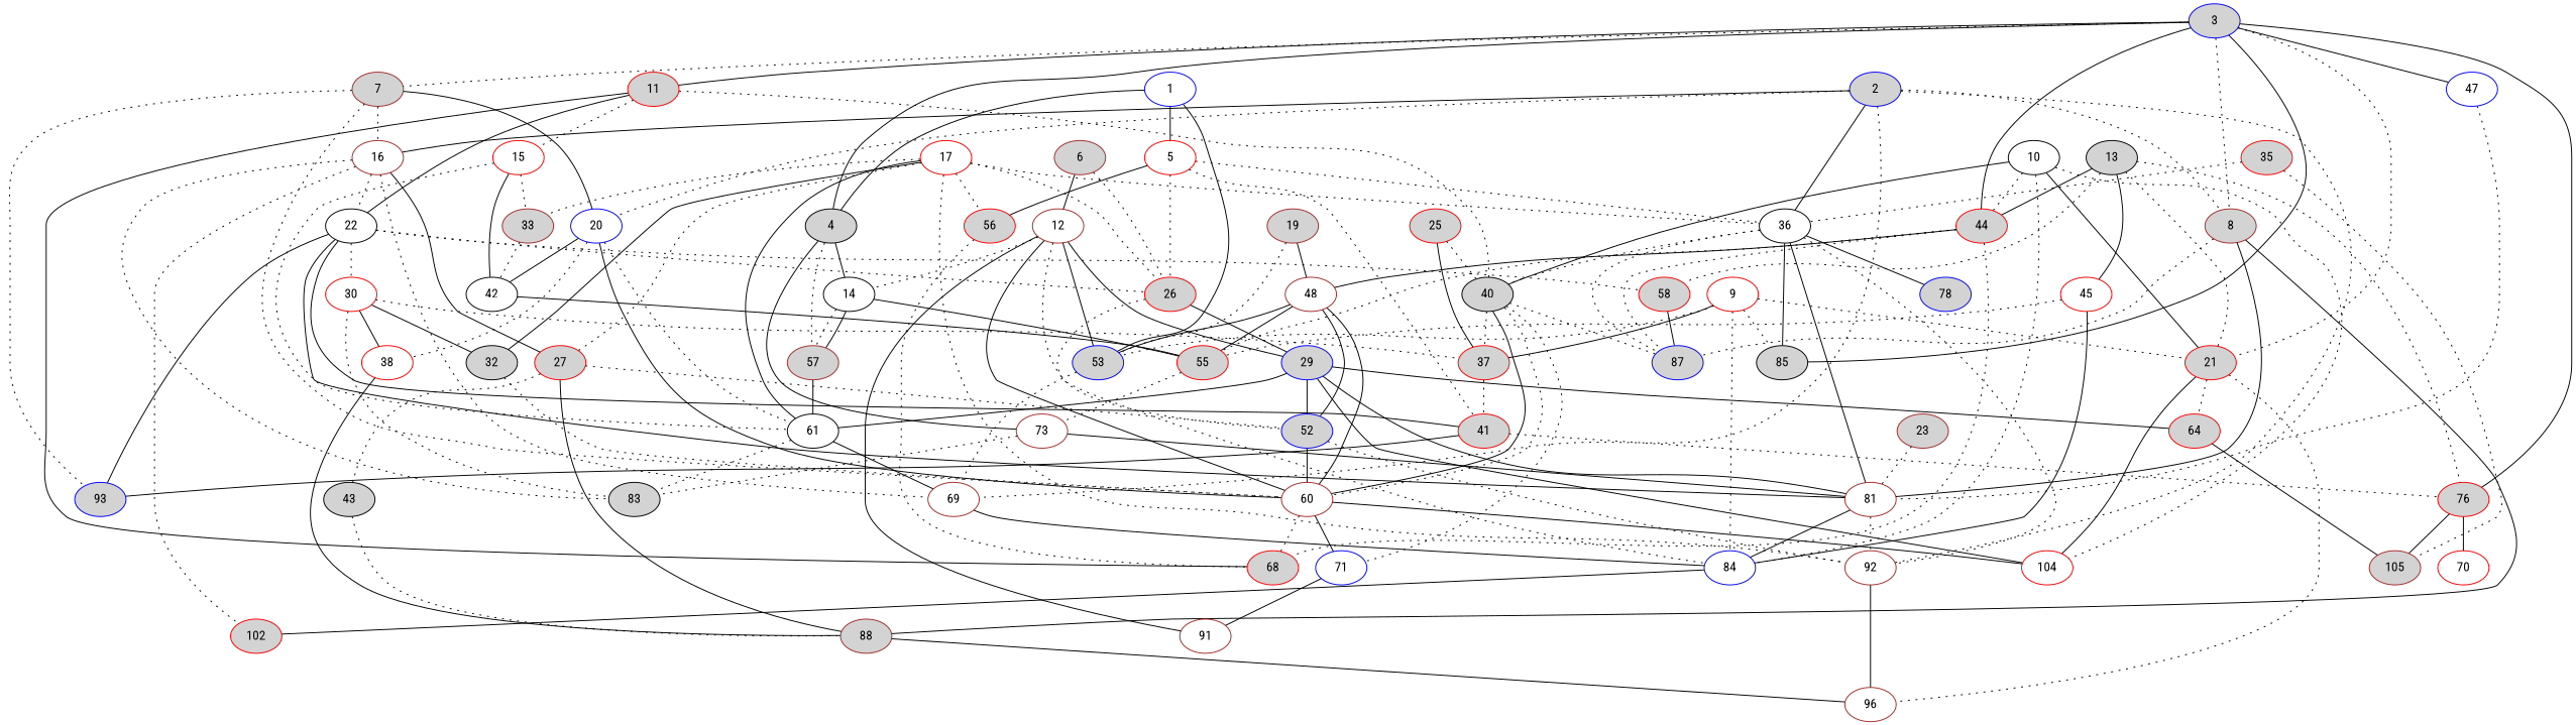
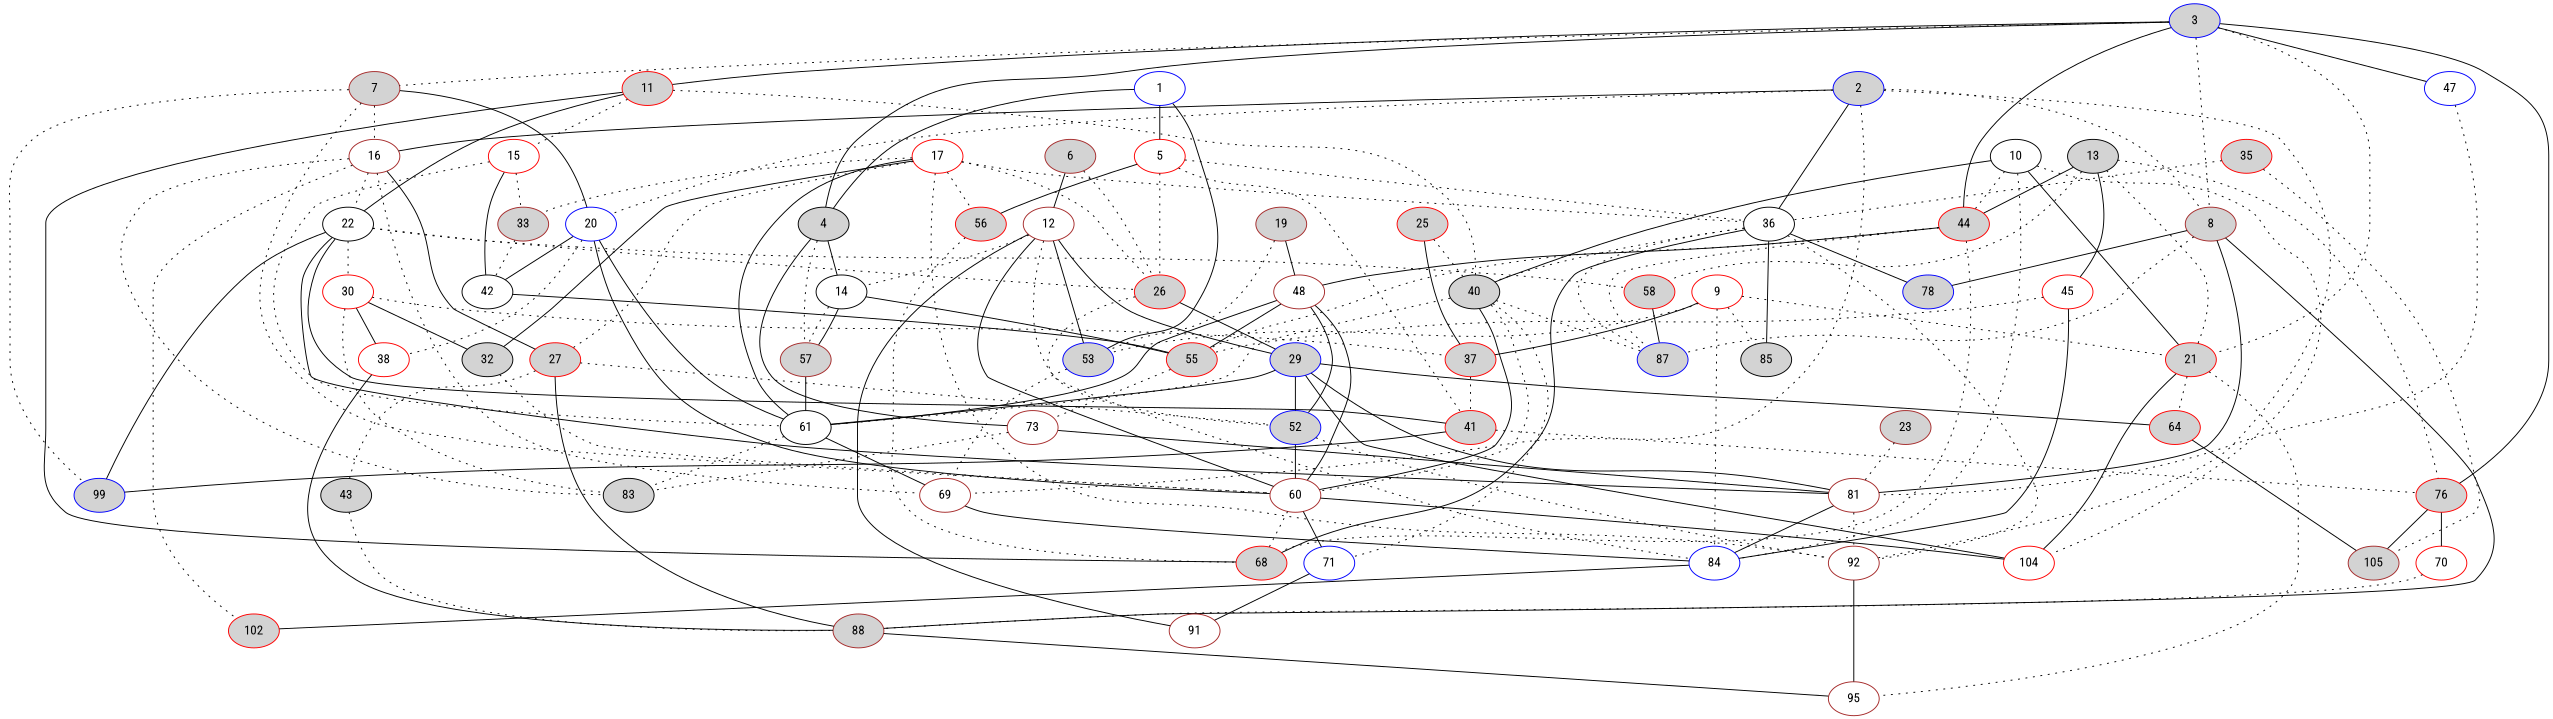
  graph {
    fontname="Roboto Condensed"
    node [color=red fillcolor=lightgrey fontname="Roboto Condensed" style=filled]
    edge [fontname="Roboto Condensed" style=dotted]
    4 [color=black super="+80"]
    14 [color=black fillcolor=white super="+34"]
    57 [color=brown]
    73 [color=brown fillcolor=white]
    1 [color=blue fillcolor=white]
    5 [fillcolor=white super="+62"]
    53 [color=blue super="+65"]
    36 [color=black fillcolor=white super="+79"]
    26 [super="+54"]
    41
    56
    69 [color=brown fillcolor=white super="+106"]
    2 [color=blue super="+63"]
    8 [color=brown super="+46"]
    16 [color=brown fillcolor=white super="+59"]
    20 [color=blue fillcolor=white super="+89"]
    92 [color=brown fillcolor=white super="+100"]
    78 [color=blue]
    81 [color=brown fillcolor=white super="+98"]
    87 [color=blue]
    88 [color=brown]
    22 [color=black fillcolor=white super="+95"]
    27 [super="+66"]
    83 [color=black]
    102
    60 [color=brown fillcolor=white super="+103"]
    42 [color=black fillcolor=white]
    61 [color=black fillcolor=white super="+74"]
    38 [fillcolor=white]
    85 [color=black]
    40 [color=black super="+67"]
    68 [super="+72"]
    84 [color=blue fillcolor=white super="+97"]
-   96 [color=brown fillcolor=white]
+   96 [color=brown fillcolor=white label=95]
    3 [color=blue super="+51"]
    7 [color=brown super="+90"]
    11 [super="+28"]
    21 [super="+101"]
    44 [super="+82"]
    47 [color=blue fillcolor=white]
    76
-   93 [color=blue super="+108"]
+   93 [color=blue super="+108" label=99]
    15 [fillcolor=white super="+77"]
    104 [fillcolor=white]
    64
    55 [super="+75"]
    48 [color=brown fillcolor=white super="+50"]
    70 [fillcolor=white]
    105 [color=brown]
    29 [color=blue super="+49"]
    12 [color=brown fillcolor=white super="+39"]
    52 [color=blue super="+107"]
    91 [color=brown fillcolor=white]
    6 [color=brown]
    71 [color=blue fillcolor=white]
    9 [fillcolor=white super="+24"]
    37
    10 [color=black fillcolor=white super="+99"]
    33 [color=brown]
    58 [super="+86"]
    30 [fillcolor=white super="+94"]
    13 [color=black super="+31"]
    45 [fillcolor=white]
    43 [color=black]
    17 [fillcolor=white super="+18"]
    32 [color=black]
    19 [color=brown]
    23 [color=brown]
    25
    35
    4 -- 14 [style=solid weight=2]
    4 -- 57
    4 -- 73 [style=solid]
    14 -- 57
    14 -- 57 [style=solid]
    14 -- 55 [style=solid]
    57 -- 61 [style=solid]
    73 -- 81 [style=solid]
    73 -- 83
    1 -- 4 [style=solid]
    1 -- 5 [style=solid]
    1 -- 53 [style=solid]
    5 -- 36
    5 -- 26
    5 -- 41
    5 -- 56 [style=solid]
    53 -- 69 [weight=2]
    36 -- 92
    36 -- 78 [style=solid]
    36 -- 87
    36 -- 85 [style=solid]
    36 -- 40
-   36 -- 81 [style=solid]
+   36 -- 68 [style=solid]
    26 -- 84
    26 -- 29 [style=solid]
    41 -- 76
    41 -- 93 [style=solid weight=2]
    56 -- 68
    69 -- 84 [style=solid]
    2 -- 36 [style=solid]
    2 -- 69
    2 -- 8
    2 -- 16 [style=solid]
    2 -- 20
    2 -- 92
+   8 -- 78 [style=solid]
    8 -- 81 [style=solid]
    8 -- 87
    8 -- 88 [style=solid]
    16 -- 69
    16 -- 22
    16 -- 27 [style=solid]
    16 -- 83
    16 -- 102
    20 -- 60 [style=solid]
    20 -- 42 [style=solid]
-   20 -- 61
+   20 -- 61 [style=solid]
    20 -- 38
    92 -- 96 [style=solid]
    81 -- 92
    81 -- 84 [style=solid]
    88 -- 96 [style=solid]
    22 -- 26 [weight=2]
    22 -- 41 [style=solid]
    22 -- 81 [style=solid]
    22 -- 93 [style=solid]
    22 -- 58
    22 -- 30
    27 -- 88 [style=solid]
    27 -- 52
    27 -- 43
    60 -- 68
    60 -- 104 [style=solid]
    60 -- 71 [style=solid]
    42 -- 55 [style=solid]
    61 -- 69 [style=solid]
    61 -- 83
    38 -- 88 [style=solid]
    40 -- 87
    40 -- 60 [style=solid]
    40 -- 60
-   40 -- 37
+   40 -- 61
    40 -- 71
    84 -- 102 [style=solid]
    3 -- 4 [style=solid]
    3 -- 8
-   3 -- 85 [style=solid]
    3 -- 7
    3 -- 11 [style=solid]
    3 -- 21
    3 -- 44 [style=solid]
    3 -- 47 [style=solid]
    3 -- 76 [style=solid]
    7 -- 16
    7 -- 20 [style=solid]
    7 -- 60
    7 -- 93
    11 -- 22 [style=solid]
    11 -- 40 [weight=2]
    11 -- 68 [style=solid]
    11 -- 15
    21 -- 96
    21 -- 104 [style=solid]
    21 -- 64
    44 -- 87
    44 -- 68
    44 -- 55
    44 -- 48 [style=solid]
    47 -- 81
    76 -- 70 [style=solid]
    76 -- 105 [style=solid]
    15 -- 42 [style=solid]
    15 -- 61
    15 -- 33
    64 -- 105 [style=solid]
    55 -- 73
-   48 -- 53 [style=solid]
+   48 -- 61 [style=solid]
    48 -- 60 [style=solid]
    48 -- 55 [style=solid]
    48 -- 52 [style=solid weight=2]
+   70 -- 88
    29 -- 81 [style=solid]
    29 -- 61 [style=solid]
    29 -- 104 [style=solid]
    29 -- 64 [style=solid]
    29 -- 52 [style=solid weight=2]
    12 -- 14
    12 -- 53 [style=solid]
    12 -- 60 [style=solid]
    12 -- 29 [style=solid]
    12 -- 52
    12 -- 91 [style=solid]
    52 -- 92
    52 -- 60 [style=solid]
    6 -- 26
    6 -- 12 [style=solid]
    71 -- 91 [style=solid]
    9 -- 53
    9 -- 85
    9 -- 84
    9 -- 21
    9 -- 37 [style=solid]
    37 -- 41
    10 -- 40 [style=solid]
    10 -- 84
    10 -- 21 [style=solid]
    10 -- 44
    10 -- 104
    33 -- 42
    58 -- 87 [style=solid]
    30 -- 83
    30 -- 38 [style=solid]
    30 -- 37
    30 -- 32 [style=solid]
    13 -- 21
    13 -- 44 [style=solid]
    13 -- 76
    13 -- 58 [weight=2]
    13 -- 45 [style=solid]
    45 -- 84 [style=solid]
    45 -- 55
    43 -- 88
    17 -- 36
    17 -- 26
    17 -- 56
    17 -- 92
    17 -- 27
    17 -- 61 [style=solid]
    17 -- 33
    17 -- 32 [style=solid]
    32 -- 60
    19 -- 53
    19 -- 48 [style=solid]
    23 -- 81 [weight=2]
    25 -- 40
    25 -- 37 [style=solid]
    35 -- 36
    35 -- 105
  }
